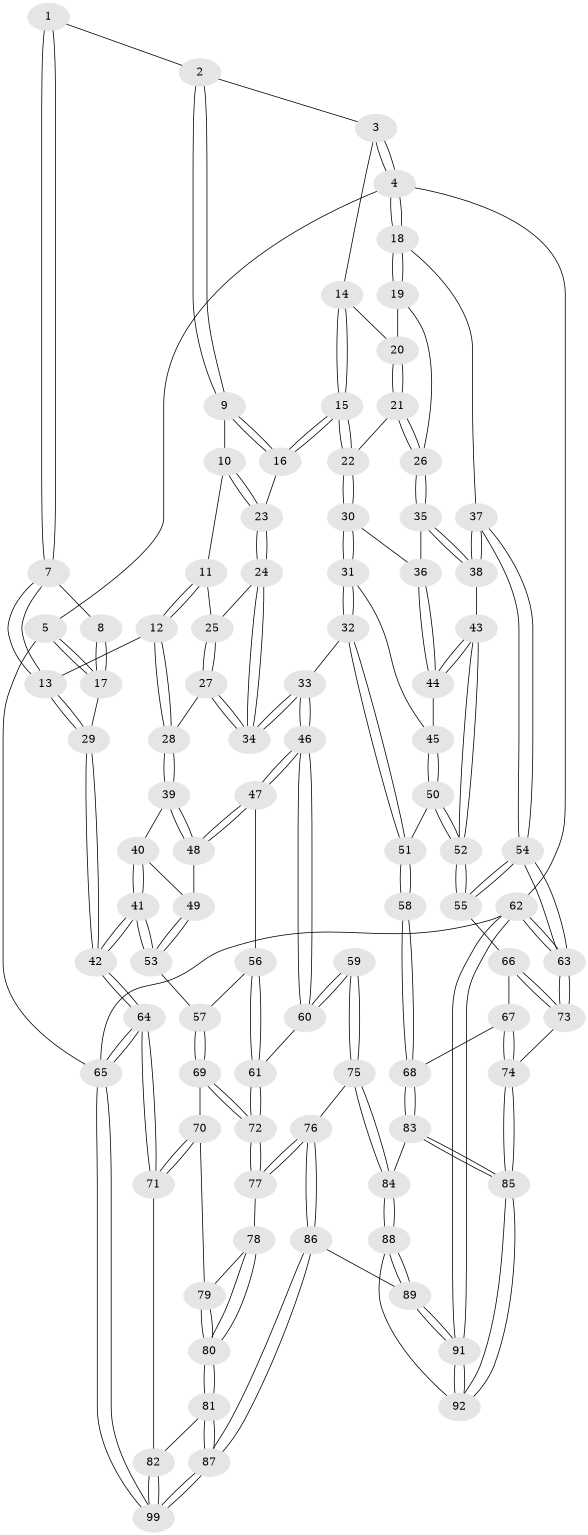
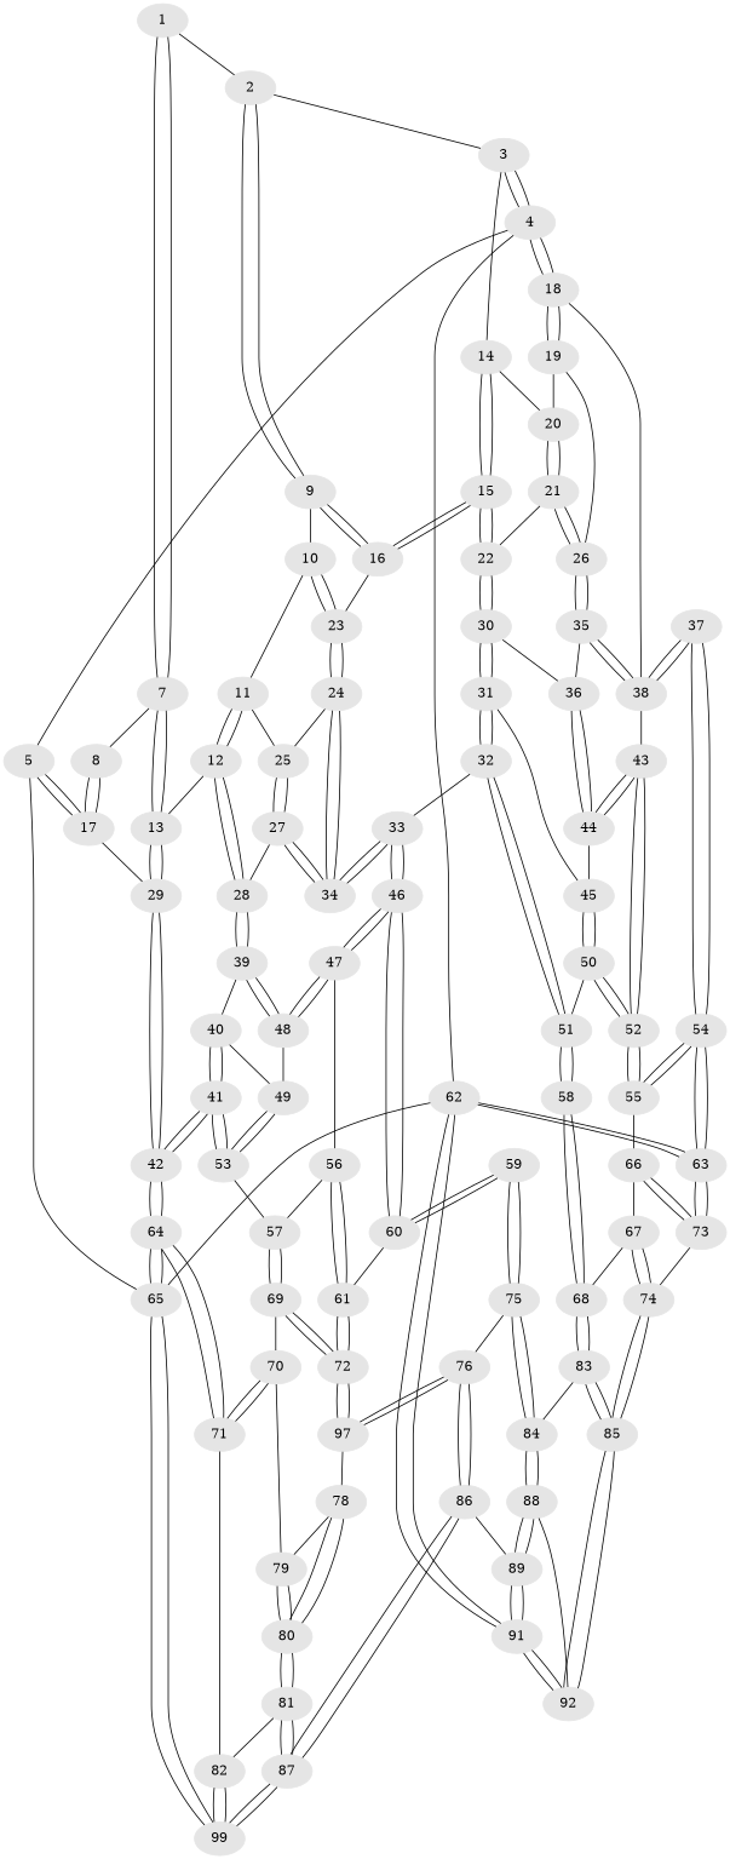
  graph {
    node [color=gray90 style=filled]
    1
    2
    7
    3
    9
    8
    13
    4
    14
    10
    16
    5
    18
    62
    15
    20
    17
    65
    19
    37
    63
    91
    29
    n24 [label=99]
    11
    23
    12
    25
    24
    28
    27
    39
    42
    22
    21
    30
    26
    38
    54
    35
    31
    36
    34
    40
    48
    64
    32
    45
    44
    33
    51
    50
    46
    58
    47
    60
    43
    55
    52
    41
    49
    53
    57
    71
    56
    61
    68
    66
    69
    73
    67
    72
    70
    59
    75
    83
    76
    84
-   77
+   77 [label=97]
    92
    74
    82
    85
    79
    80
    78
    86
    88
    87
    89
    81
    1 -- 2
    1 -- 7
    1 -- 7
    2 -- 3
    2 -- 9
    2 -- 9
    7 -- 8
    7 -- 13
    7 -- 13
    3 -- 4
    3 -- 4
    3 -- 14
    9 -- 10
    9 -- 16
    9 -- 16
    8 -- 17
    8 -- 17
    13 -- 29
    13 -- 29
    4 -- 5
    4 -- 18
    4 -- 18
    4 -- 62
    14 -- 15
    14 -- 15
    14 -- 20
    10 -- 11
    10 -- 23
    10 -- 23
    16 -- 23
    5 -- 17
    5 -- 17
    5 -- 65
    18 -- 19
    18 -- 19
-   18 -- 37
+   18 -- 38
    62 -- 65
    62 -- 63
    62 -- 63
    62 -- 91
    62 -- 91
    15 -- 16
    15 -- 16
    15 -- 22
    15 -- 22
    20 -- 21
    20 -- 21
    17 -- 29
    65 -- n24
    65 -- n24
    19 -- 20
    19 -- 26
    37 -- 38
    37 -- 38
    37 -- 54
    37 -- 54
    63 -- 73
    63 -- 73
    91 -- 92
    91 -- 92
    29 -- 42
    29 -- 42
    11 -- 12
    11 -- 12
    11 -- 25
    23 -- 24
    23 -- 24
    12 -- 13
    12 -- 28
    12 -- 28
    25 -- 27
    25 -- 27
    24 -- 25
    24 -- 34
    24 -- 34
    28 -- 39
    28 -- 39
    27 -- 28
    27 -- 34
    27 -- 34
    39 -- 40
    39 -- 48
    39 -- 48
    42 -- 64
    42 -- 64
    22 -- 30
    22 -- 30
    21 -- 22
    21 -- 26
    21 -- 26
    30 -- 31
    30 -- 31
    30 -- 36
    26 -- 35
    26 -- 35
    38 -- 43
    54 -- 63
    54 -- 63
    54 -- 55
    54 -- 55
    35 -- 38
    35 -- 38
    35 -- 36
    31 -- 32
    31 -- 32
    31 -- 45
    36 -- 44
    36 -- 44
    40 -- 41
    40 -- 41
    40 -- 49
    48 -- 49
    64 -- 65
    64 -- 65
    64 -- 71
    64 -- 71
    32 -- 33
    32 -- 51
    32 -- 51
    45 -- 50
    45 -- 50
    44 -- 45
    33 -- 34
    33 -- 34
    33 -- 46
    33 -- 46
    51 -- 58
    51 -- 58
    50 -- 51
    50 -- 52
    50 -- 52
    46 -- 47
    46 -- 47
    46 -- 60
    46 -- 60
    58 -- 68
    58 -- 68
    47 -- 48
    47 -- 48
    47 -- 56
    60 -- 61
    43 -- 44
    43 -- 44
    43 -- 52
    43 -- 52
    55 -- 66
    52 -- 55
    52 -- 55
    41 -- 42
    41 -- 42
    41 -- 53
    41 -- 53
    49 -- 53
    49 -- 53
    53 -- 57
    57 -- 69
    57 -- 69
    71 -- 82
    56 -- 57
    56 -- 61
    56 -- 61
    61 -- 72
    61 -- 72
    68 -- 83
    68 -- 83
    66 -- 73
    66 -- 73
    66 -- 67
    69 -- 72
    69 -- 72
    69 -- 70
    73 -- 74
    67 -- 68
    67 -- 74
    67 -- 74
    72 -- 77
    72 -- 77
    70 -- 71
    70 -- 71
    70 -- 79
    59 -- 60
    59 -- 60
    59 -- 75
    59 -- 75
    75 -- 76
    75 -- 84
    75 -- 84
    83 -- 84
    83 -- 85
    83 -- 85
    76 -- 77
    76 -- 77
    76 -- 86
    76 -- 86
    84 -- 88
    84 -- 88
    77 -- 78
    74 -- 85
    74 -- 85
    82 -- n24
    82 -- n24
    85 -- 92
    85 -- 92
    79 -- 80
    79 -- 80
    80 -- 81
    80 -- 81
    78 -- 79
    78 -- 80
    78 -- 80
    86 -- 87
    86 -- 87
    86 -- 89
    88 -- 92
    88 -- 89
    88 -- 89
    87 -- n24
    87 -- n24
    89 -- 91
    89 -- 91
    81 -- 82
    81 -- 87
    81 -- 87
  }
